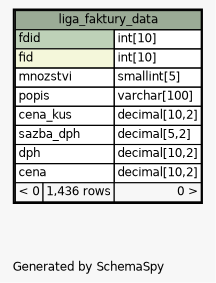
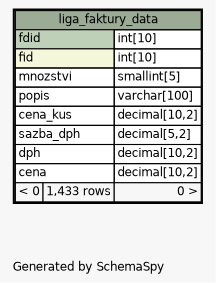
  digraph {
    bgcolor="#f7f7f7"
    fontname=Helvetica
    fontsize=11
    label="\nGenerated by SchemaSpy"
    labeljust=l
    nodesep=0.18
    rankdir=RL
    ranksep=0.46
-   n1 [fontname=Helvetica fontsize=11 label=<     <TABLE BORDER="2" CELLBORDER="1" CELLSPACING="0" BGCOLOR="#ffffff">       <TR><TD COLSPAN="3" BGCOLOR="#9bab96" ALIGN="CENTER">liga_faktury_data</TD></TR>       <TR><TD PORT="fdid" COLSPAN="2" BGCOLOR="#bed1b8" ALIGN="LEFT">fdid</TD><TD PORT="fdid.type" ALIGN="LEFT">int[10]</TD></TR>       <TR><TD PORT="fid" COLSPAN="2" BGCOLOR="#f4f7da" ALIGN="LEFT">fid</TD><TD PORT="fid.type" ALIGN="LEFT">int[10]</TD></TR>       <TR><TD PORT="mnozstvi" COLSPAN="2" ALIGN="LEFT">mnozstvi</TD><TD PORT="mnozstvi.type" ALIGN="LEFT">smallint[5]</TD></TR>       <TR><TD PORT="popis" COLSPAN="2" ALIGN="LEFT">popis</TD><TD PORT="popis.type" ALIGN="LEFT">varchar[100]</TD></TR>       <TR><TD PORT="cena_kus" COLSPAN="2" ALIGN="LEFT">cena_kus</TD><TD PORT="cena_kus.type" ALIGN="LEFT">decimal[10,2]</TD></TR>       <TR><TD PORT="sazba_dph" COLSPAN="2" ALIGN="LEFT">sazba_dph</TD><TD PORT="sazba_dph.type" ALIGN="LEFT">decimal[5,2]</TD></TR>       <TR><TD PORT="dph" COLSPAN="2" ALIGN="LEFT">dph</TD><TD PORT="dph.type" ALIGN="LEFT">decimal[10,2]</TD></TR>       <TR><TD PORT="cena" COLSPAN="2" ALIGN="LEFT">cena</TD><TD PORT="cena.type" ALIGN="LEFT">decimal[10,2]</TD></TR>       <TR><TD ALIGN="LEFT" BGCOLOR="#f7f7f7">&lt; 0</TD><TD ALIGN="RIGHT" BGCOLOR="#f7f7f7">1,436 rows</TD><TD ALIGN="RIGHT" BGCOLOR="#f7f7f7">0 &gt;</TD></TR>     </TABLE>> shape=plaintext]
+   n1 [fontname=Helvetica fontsize=11 label=<     <TABLE BORDER="2" CELLBORDER="1" CELLSPACING="0" BGCOLOR="#ffffff">       <TR><TD COLSPAN="3" BGCOLOR="#9bab96" ALIGN="CENTER">liga_faktury_data</TD></TR>       <TR><TD PORT="fdid" COLSPAN="2" BGCOLOR="#bed1b8" ALIGN="LEFT">fdid</TD><TD PORT="fdid.type" ALIGN="LEFT">int[10]</TD></TR>       <TR><TD PORT="fid" COLSPAN="2" BGCOLOR="#f4f7da" ALIGN="LEFT">fid</TD><TD PORT="fid.type" ALIGN="LEFT">int[10]</TD></TR>       <TR><TD PORT="mnozstvi" COLSPAN="2" ALIGN="LEFT">mnozstvi</TD><TD PORT="mnozstvi.type" ALIGN="LEFT">smallint[5]</TD></TR>       <TR><TD PORT="popis" COLSPAN="2" ALIGN="LEFT">popis</TD><TD PORT="popis.type" ALIGN="LEFT">varchar[100]</TD></TR>       <TR><TD PORT="cena_kus" COLSPAN="2" ALIGN="LEFT">cena_kus</TD><TD PORT="cena_kus.type" ALIGN="LEFT">decimal[10,2]</TD></TR>       <TR><TD PORT="sazba_dph" COLSPAN="2" ALIGN="LEFT">sazba_dph</TD><TD PORT="sazba_dph.type" ALIGN="LEFT">decimal[5,2]</TD></TR>       <TR><TD PORT="dph" COLSPAN="2" ALIGN="LEFT">dph</TD><TD PORT="dph.type" ALIGN="LEFT">decimal[10,2]</TD></TR>       <TR><TD PORT="cena" COLSPAN="2" ALIGN="LEFT">cena</TD><TD PORT="cena.type" ALIGN="LEFT">decimal[10,2]</TD></TR>       <TR><TD ALIGN="LEFT" BGCOLOR="#f7f7f7">&lt; 0</TD><TD ALIGN="RIGHT" BGCOLOR="#f7f7f7">1,433 rows</TD><TD ALIGN="RIGHT" BGCOLOR="#f7f7f7">0 &gt;</TD></TR>     </TABLE>> shape=plaintext]
  }
